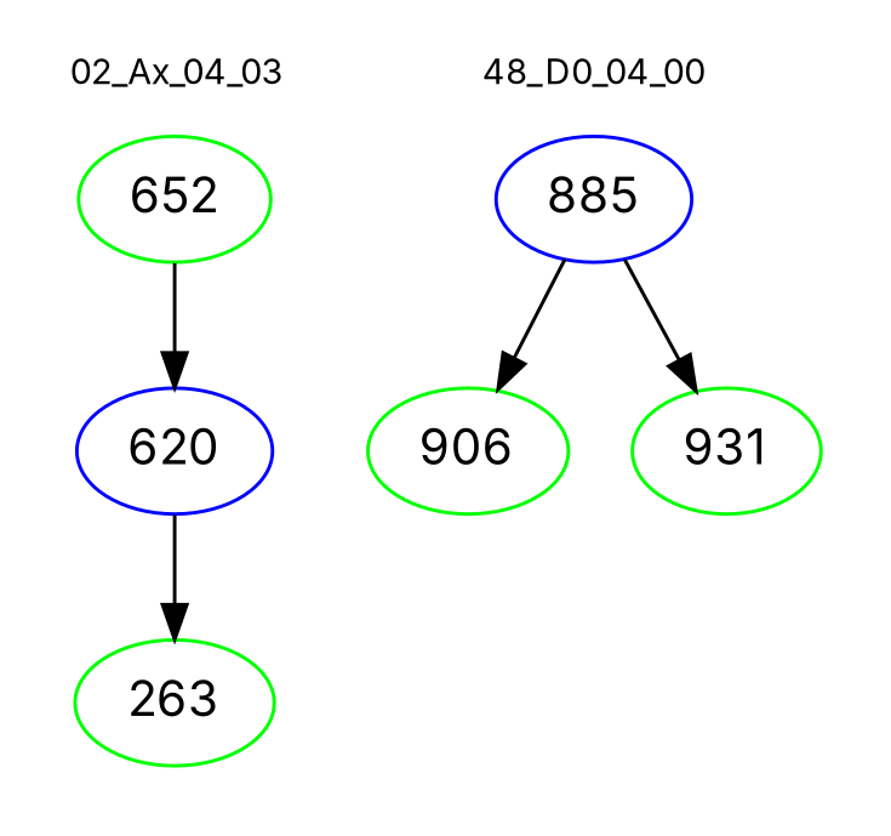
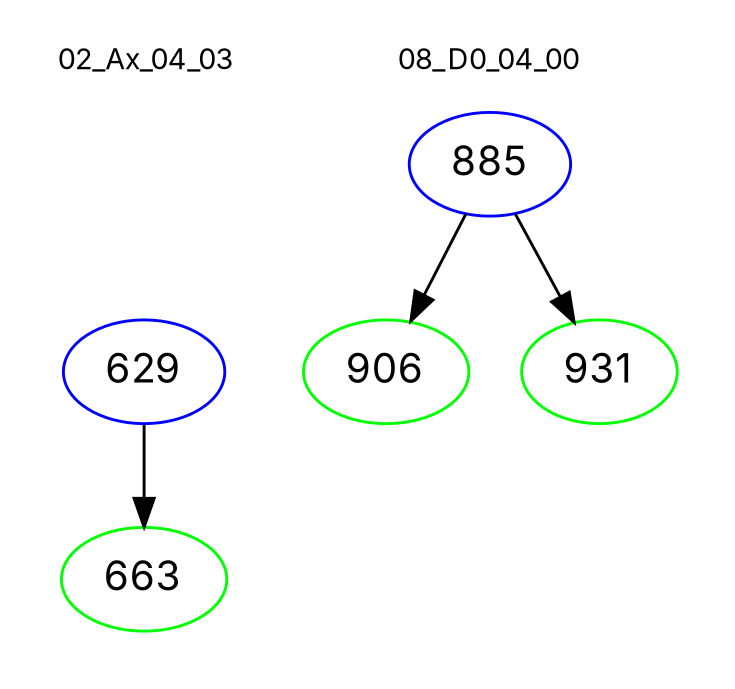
  digraph {
    fontname=Inter
    node [color=green fontname=Inter]
    edge [color=black fontname=Inter]
-   n1 [label=652]
-   n2 [color=blue label=620]
-   n3 [label=263]
+   n2 [color=blue label=629]
+   n3 [label=663]
    n4 [label=906]
    n5 [color=blue label=885]
    n6 [label=931]
    subgraph cluster_1 {
      color=white
      fontsize=10
      label="02_Ax_04_03"
-     n1
      n2
      n3
    }
    subgraph cluster_2 {
      color=white
      fontsize=10
-     label="48_D0_04_00"
+     label="08_D0_04_00"
      n4
      n5
      n6
    }
-   n1 -> n2
    n2 -> n3
    n5 -> n4
    n5 -> n6
  }
